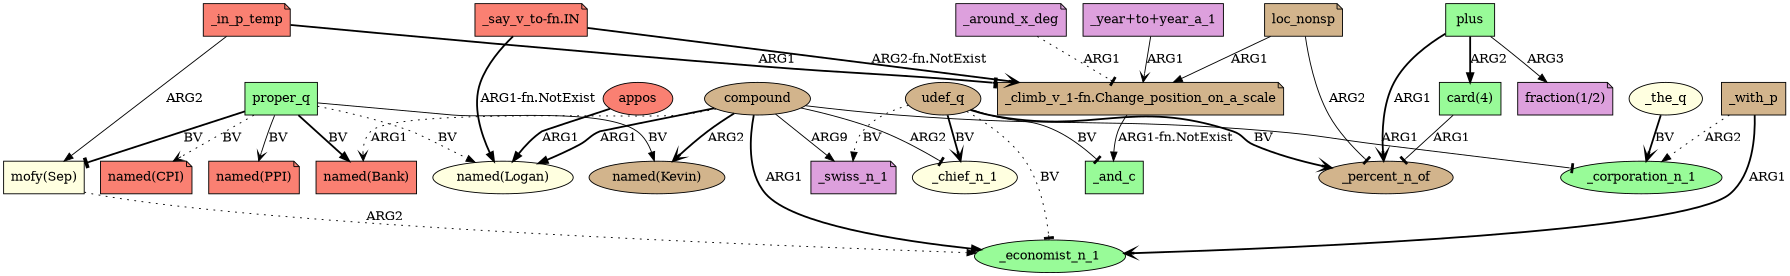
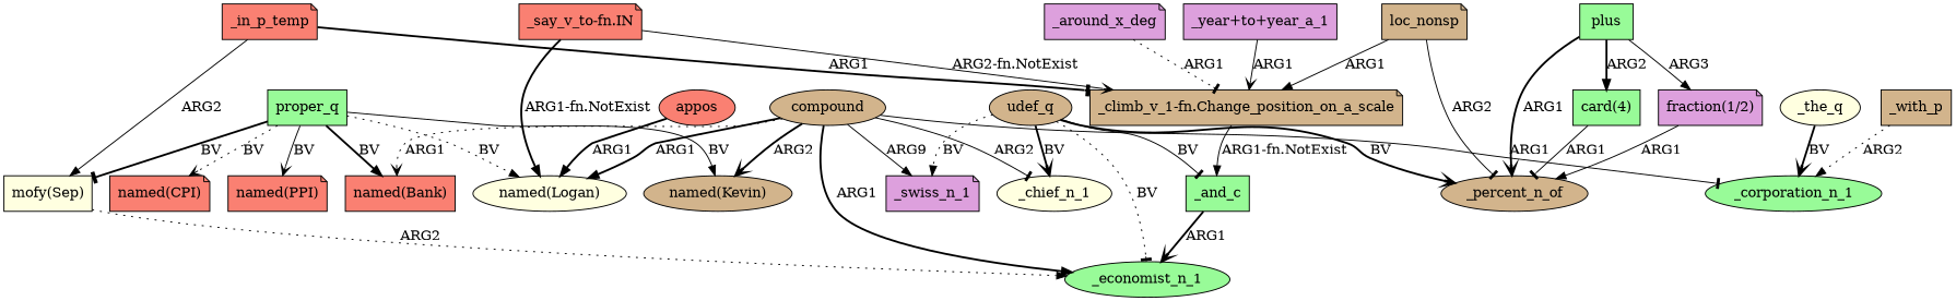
  digraph {
    node [fillcolor=tan shape=ellipse style=filled]
    edge [arrowhead=normal style=solid]
    appos [fillcolor=salmon]
    "named(Logan)" [fillcolor=lightyellow]
    _economist_n_1 [fillcolor=palegreen]
    udef_q
    _swiss_n_1 [fillcolor=plum shape=note]
    _percent_n_of
    _and_c [fillcolor=palegreen shape=box]
    _chief_n_1 [fillcolor=lightyellow]
    proper_q [fillcolor=palegreen shape=box]
    "named(PPI)" [fillcolor=salmon shape=note]
    "named(Kevin)"
    "mofy(Sep)" [fillcolor=lightyellow shape=box]
    "named(Bank)" [fillcolor=salmon shape=box]
    "named(CPI)" [fillcolor=salmon shape=note]
    _the_q [fillcolor=lightyellow]
    _corporation_n_1 [fillcolor=palegreen]
    _around_x_deg [fillcolor=plum shape=note]
    "_climb_v_1-fn.Change_position_on_a_scale" [shape=note]
    loc_nonsp [shape=note]
    plus [fillcolor=palegreen shape=box]
    "card(4)" [fillcolor=palegreen shape=box]
    "fraction(1/2)" [fillcolor=plum shape=note]
    _with_p [shape=box]
    "_say_v_to-fn.IN" [fillcolor=salmon shape=note]
    _in_p_temp [fillcolor=salmon shape=note]
    compound
    "_year+to+year_a_1" [fillcolor=plum shape=box]
    appos -> "named(Logan)" [label=ARG1 style=bold]
    udef_q -> _economist_n_1 [arrowhead=tee label=BV style=dotted]
    udef_q -> _swiss_n_1 [label=BV style=dotted]
    udef_q -> _percent_n_of [arrowhead=vee label=BV style=bold]
    udef_q -> _and_c [arrowhead=tee label=BV]
    udef_q -> _chief_n_1 [arrowhead=vee label=BV style=bold]
    proper_q -> "named(Logan)" [label=BV style=dotted]
    proper_q -> "named(PPI)" [arrowhead=vee label=BV]
    proper_q -> "named(Kevin)" [label=BV]
    proper_q -> "mofy(Sep)" [arrowhead=tee label=BV style=bold]
    proper_q -> "named(Bank)" [label=BV style=bold]
    proper_q -> "named(CPI)" [arrowhead=vee label=BV style=dotted]
    "mofy(Sep)" -> _economist_n_1 [label=ARG2 style=dotted]
    _the_q -> _corporation_n_1 [arrowhead=vee label=BV style=bold]
    _around_x_deg -> "_climb_v_1-fn.Change_position_on_a_scale" [arrowhead=tee label=ARG1 style=dotted]
    "_climb_v_1-fn.Change_position_on_a_scale" -> _and_c [label="ARG1-fn.NotExist"]
    loc_nonsp -> _percent_n_of [arrowhead=tee label=ARG2]
    loc_nonsp -> "_climb_v_1-fn.Change_position_on_a_scale" [label=ARG1]
    plus -> _percent_n_of [arrowhead=vee label=ARG1 style=bold]
    plus -> "card(4)" [label=ARG2 style=bold]
    plus -> "fraction(1/2)" [label=ARG3]
    "card(4)" -> _percent_n_of [arrowhead=tee label=ARG1]
-   _with_p -> _economist_n_1 [arrowhead=vee label=ARG1 style=bold]
+   "fraction(1/2)" -> _percent_n_of [label=ARG1]
+   _and_c -> _economist_n_1 [arrowhead=vee label=ARG1 style=bold]
    _with_p -> _corporation_n_1 [label=ARG2 style=dotted]
    "_say_v_to-fn.IN" -> "named(Logan)" [label="ARG1-fn.NotExist" style=bold]
-   "_say_v_to-fn.IN" -> "_climb_v_1-fn.Change_position_on_a_scale" [arrowhead=vee label="ARG2-fn.NotExist" style=bold]
+   "_say_v_to-fn.IN" -> "_climb_v_1-fn.Change_position_on_a_scale" [arrowhead=vee label="ARG2-fn.NotExist"]
    _in_p_temp -> "mofy(Sep)" [label=ARG2]
    _in_p_temp -> "_climb_v_1-fn.Change_position_on_a_scale" [arrowhead=tee label=ARG1 style=bold]
    compound -> "named(Logan)" [label=ARG1 style=bold]
    compound -> _economist_n_1 [label=ARG1 style=bold]
    compound -> _swiss_n_1 [label=ARG9]
    compound -> _chief_n_1 [arrowhead=tee label=ARG2]
    compound -> "named(Kevin)" [arrowhead=vee label=ARG2 style=bold]
    compound -> "named(Bank)" [arrowhead=vee label=ARG1 style=dotted]
    compound -> _corporation_n_1 [arrowhead=tee label=ARG1]
    "_year+to+year_a_1" -> "_climb_v_1-fn.Change_position_on_a_scale" [arrowhead=vee label=ARG1]
  }
